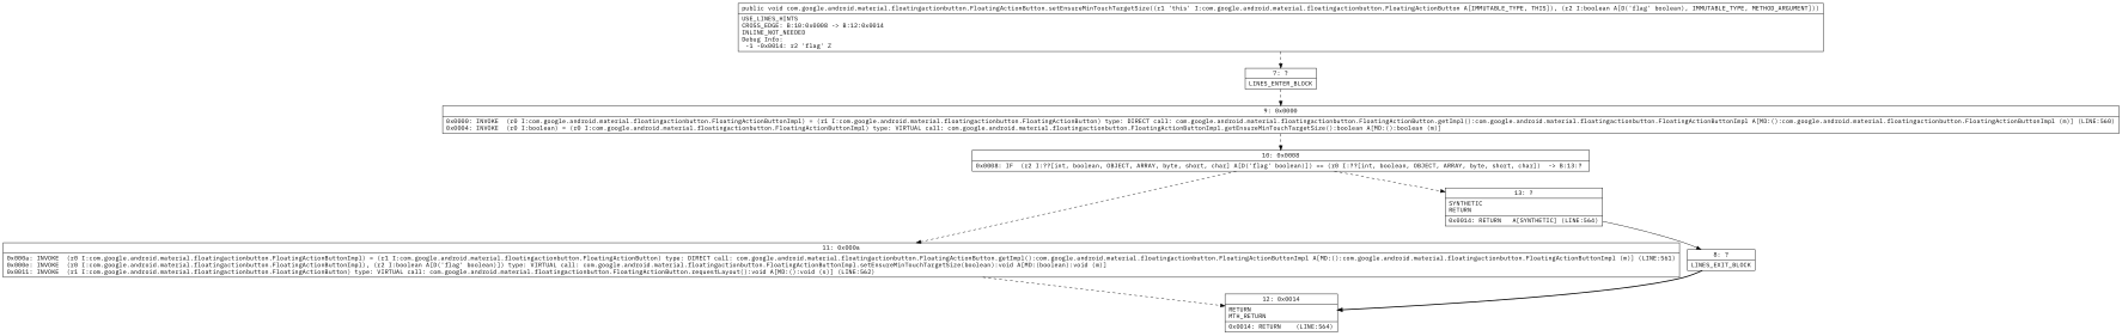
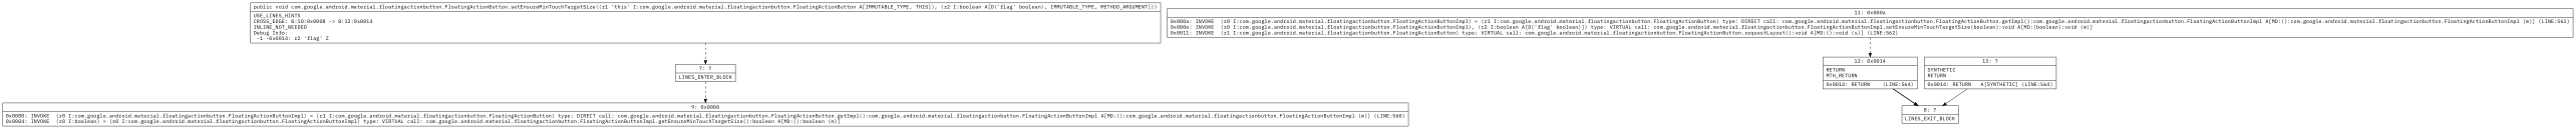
  digraph {
    fontname="IBM Plex Mono"
    node [fontname="IBM Plex Mono" shape=record]
    edge [fontname="IBM Plex Mono" style=dashed]
    n1 [label="{7\:\ ?|LINES_ENTER_BLOCK\l}"]
    n2 [label="{9\:\ 0x0000|0x0000: INVOKE  (r0 I:com.google.android.material.floatingactionbutton.FloatingActionButtonImpl) = (r1 I:com.google.android.material.floatingactionbutton.FloatingActionButton) type: DIRECT call: com.google.android.material.floatingactionbutton.FloatingActionButton.getImpl():com.google.android.material.floatingactionbutton.FloatingActionButtonImpl A[MD:():com.google.android.material.floatingactionbutton.FloatingActionButtonImpl (m)] (LINE:560)\l0x0004: INVOKE  (r0 I:boolean) = (r0 I:com.google.android.material.floatingactionbutton.FloatingActionButtonImpl) type: VIRTUAL call: com.google.android.material.floatingactionbutton.FloatingActionButtonImpl.getEnsureMinTouchTargetSize():boolean A[MD:():boolean (m)]\l}"]
-   n3 [label="{10\:\ 0x0008|0x0008: IF  (r2 I:??[int, boolean, OBJECT, ARRAY, byte, short, char] A[D('flag' boolean)]) == (r0 I:??[int, boolean, OBJECT, ARRAY, byte, short, char])  \-\> B:13:? \l}"]
    n4 [label="{11\:\ 0x000a|0x000a: INVOKE  (r0 I:com.google.android.material.floatingactionbutton.FloatingActionButtonImpl) = (r1 I:com.google.android.material.floatingactionbutton.FloatingActionButton) type: DIRECT call: com.google.android.material.floatingactionbutton.FloatingActionButton.getImpl():com.google.android.material.floatingactionbutton.FloatingActionButtonImpl A[MD:():com.google.android.material.floatingactionbutton.FloatingActionButtonImpl (m)] (LINE:561)\l0x000e: INVOKE  (r0 I:com.google.android.material.floatingactionbutton.FloatingActionButtonImpl), (r2 I:boolean A[D('flag' boolean)]) type: VIRTUAL call: com.google.android.material.floatingactionbutton.FloatingActionButtonImpl.setEnsureMinTouchTargetSize(boolean):void A[MD:(boolean):void (m)]\l0x0011: INVOKE  (r1 I:com.google.android.material.floatingactionbutton.FloatingActionButton) type: VIRTUAL call: com.google.android.material.floatingactionbutton.FloatingActionButton.requestLayout():void A[MD:():void (s)] (LINE:562)\l}"]
    n5 [label="{13\:\ ?|SYNTHETIC\lRETURN\l|0x0014: RETURN   A[SYNTHETIC] (LINE:564)\l}"]
    n6 [label="{12\:\ 0x0014|RETURN\lMTH_RETURN\l|0x0014: RETURN    (LINE:564)\l}"]
    n7 [label="{8\:\ ?|LINES_EXIT_BLOCK\l}"]
    n8 [label="{public void com.google.android.material.floatingactionbutton.FloatingActionButton.setEnsureMinTouchTargetSize((r1 'this' I:com.google.android.material.floatingactionbutton.FloatingActionButton A[IMMUTABLE_TYPE, THIS]), (r2 I:boolean A[D('flag' boolean), IMMUTABLE_TYPE, METHOD_ARGUMENT]))  | USE_LINES_HINTS\lCROSS_EDGE: B:10:0x0008 \-\> B:12:0x0014\lINLINE_NOT_NEEDED\lDebug Info:\l  \-1 \-0x0014: r2 'flag' Z\l}"]
    n1 -> n2
-   n2 -> n3
-   n3 -> n4
-   n3 -> n5
    n4 -> n6
    n5 -> n7 [style=solid]
-   n7 -> n6 [style=bold]
+   n6 -> n7 [style=bold]
    n8 -> n1
  }
